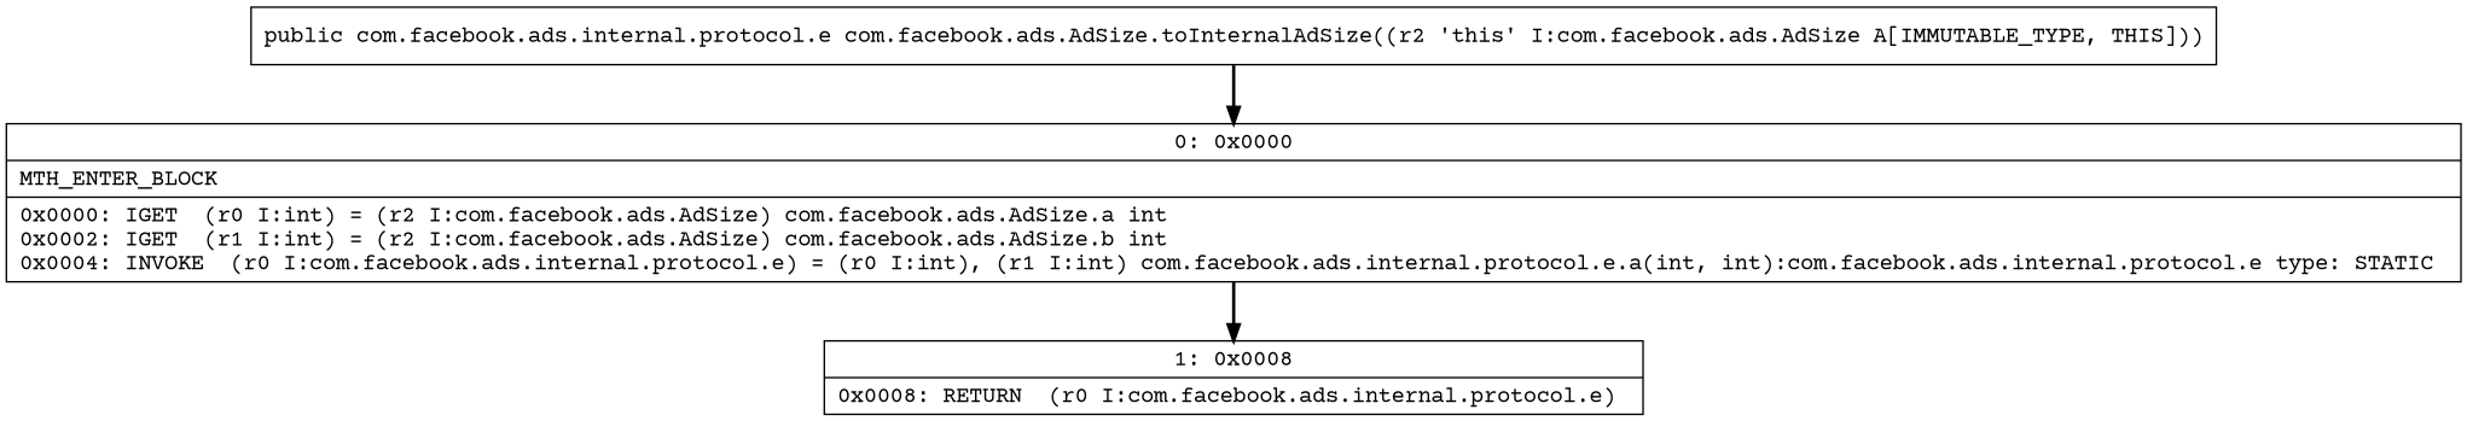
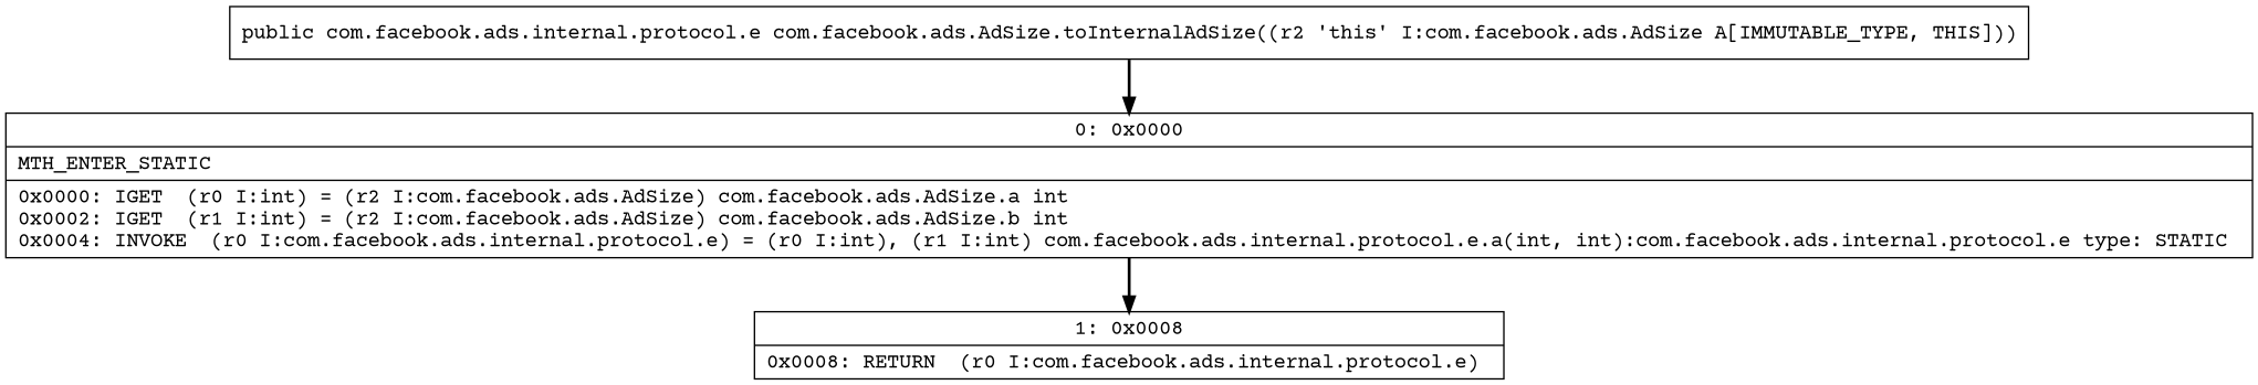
  digraph {
    fontname="Courier Prime"
    node [shape=record fontname="Courier Prime"]
    edge [style=bold arrowhead=normal fontname="Courier Prime"]
-   n1 [label="{0\:\ 0x0000|MTH_ENTER_BLOCK\l|0x0000: IGET  (r0 I:int) = (r2 I:com.facebook.ads.AdSize) com.facebook.ads.AdSize.a int \l0x0002: IGET  (r1 I:int) = (r2 I:com.facebook.ads.AdSize) com.facebook.ads.AdSize.b int \l0x0004: INVOKE  (r0 I:com.facebook.ads.internal.protocol.e) = (r0 I:int), (r1 I:int) com.facebook.ads.internal.protocol.e.a(int, int):com.facebook.ads.internal.protocol.e type: STATIC \l}"]
+   n1 [label="{0\:\ 0x0000|MTH_ENTER_STATIC\l|0x0000: IGET  (r0 I:int) = (r2 I:com.facebook.ads.AdSize) com.facebook.ads.AdSize.a int \l0x0002: IGET  (r1 I:int) = (r2 I:com.facebook.ads.AdSize) com.facebook.ads.AdSize.b int \l0x0004: INVOKE  (r0 I:com.facebook.ads.internal.protocol.e) = (r0 I:int), (r1 I:int) com.facebook.ads.internal.protocol.e.a(int, int):com.facebook.ads.internal.protocol.e type: STATIC \l}"]
    n2 [label="{1\:\ 0x0008|0x0008: RETURN  (r0 I:com.facebook.ads.internal.protocol.e) \l}"]
    n3 [label="{public com.facebook.ads.internal.protocol.e com.facebook.ads.AdSize.toInternalAdSize((r2 'this' I:com.facebook.ads.AdSize A[IMMUTABLE_TYPE, THIS])) }"]
    n1 -> n2
    n3 -> n1
  }
